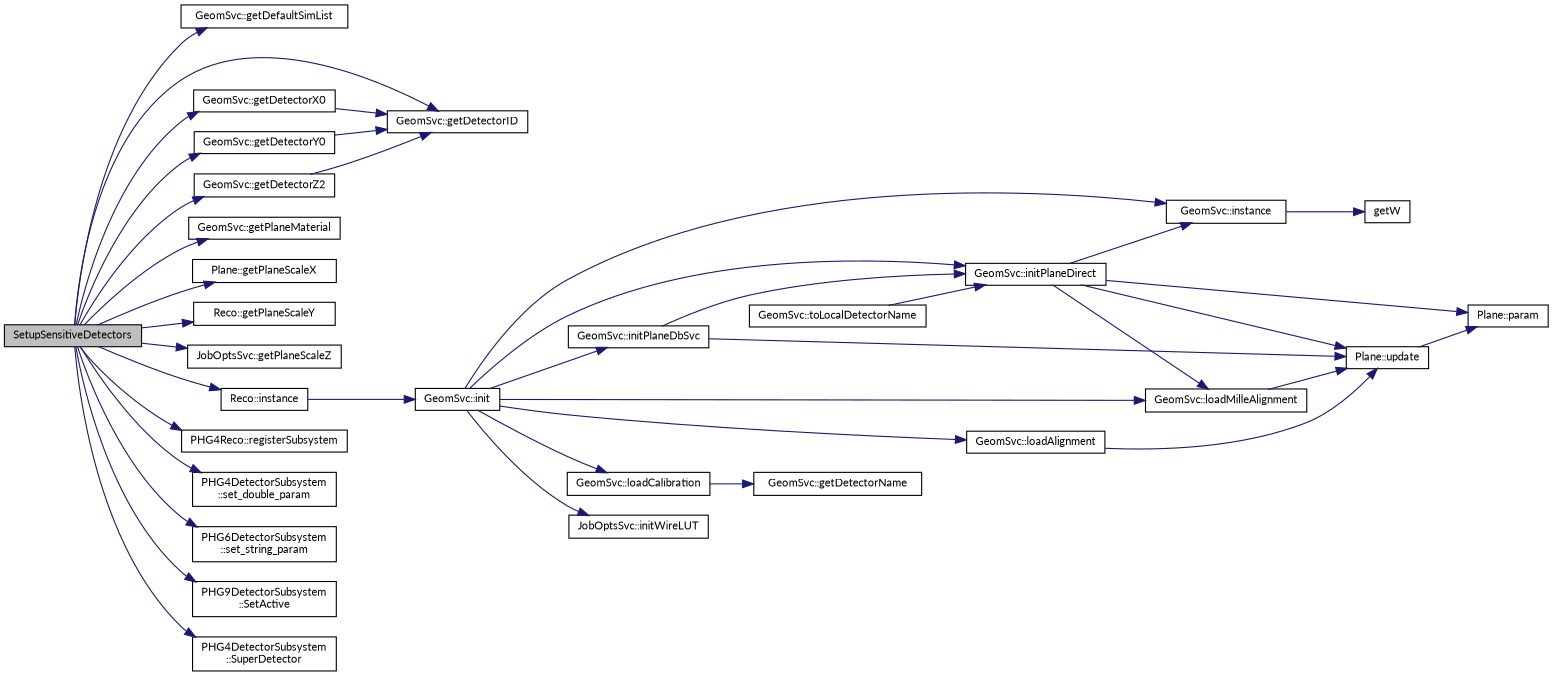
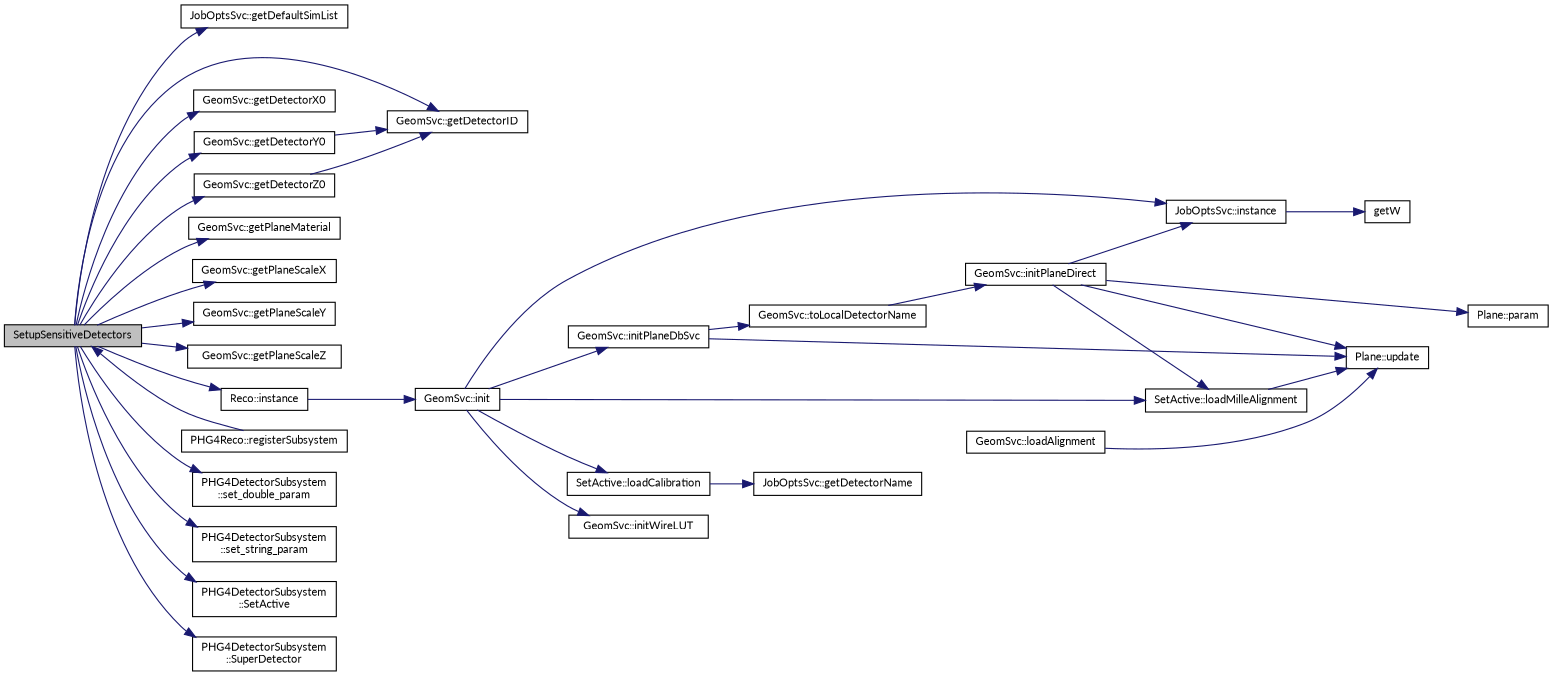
  digraph {
    fontname=Lato
    rankdir=LR
    node [color=black fontname=Lato fontsize=10 shape=record]
    edge [color=midnightblue fontname=Lato fontsize=10 labelfontname=FreeSans labelfontsize=10 style=solid]
    n1 [fillcolor=grey75 fontcolor=black height=0.2 label=SetupSensitiveDetectors style=filled width=0.4]
-   n2 [height=0.2 label="GeomSvc::getDefaultSimList" width=0.4]
+   n2 [height=0.2 label="JobOptsSvc::getDefaultSimList" width=0.4]
    n3 [height=0.2 label="GeomSvc::getDetectorID" width=0.4]
    n4 [height=0.2 label="GeomSvc::getDetectorX0" width=0.4]
    n5 [height=0.2 label="GeomSvc::getDetectorY0" width=0.4]
-   n6 [height=0.2 label="GeomSvc::getDetectorZ2" width=0.4]
+   n6 [height=0.2 label="GeomSvc::getDetectorZ0" width=0.4]
    n7 [height=0.2 label="GeomSvc::getPlaneMaterial" width=0.4]
-   n8 [height=0.2 label="Plane::getPlaneScaleX" width=0.4]
-   n9 [height=0.2 label="Reco::getPlaneScaleY" width=0.4]
-   n10 [height=0.2 label="JobOptsSvc::getPlaneScaleZ" width=0.4]
+   n8 [height=0.2 label="GeomSvc::getPlaneScaleX" width=0.4]
+   n9 [height=0.2 label="GeomSvc::getPlaneScaleY" width=0.4]
+   n10 [height=0.2 label="GeomSvc::getPlaneScaleZ" width=0.4]
    n11 [height=0.2 label="Reco::instance" width=0.4]
    n12 [height=0.2 label="PHG4Reco::registerSubsystem" width=0.4]
    n13 [height=0.2 label="PHG4DetectorSubsystem\l::set_double_param" width=0.4]
-   n14 [height=0.2 label="PHG6DetectorSubsystem\l::set_string_param" width=0.4]
-   n15 [height=0.2 label="PHG9DetectorSubsystem\l::SetActive" width=0.4]
+   n14 [height=0.2 label="PHG4DetectorSubsystem\l::set_string_param" width=0.4]
+   n15 [height=0.2 label="PHG4DetectorSubsystem\l::SetActive" width=0.4]
    n16 [height=0.2 label="PHG4DetectorSubsystem\l::SuperDetector" width=0.4]
    n17 [height=0.2 label="GeomSvc::init" width=0.4]
    n18 [height=0.2 label="GeomSvc::initPlaneDbSvc" width=0.4]
    n19 [height=0.2 label="GeomSvc::initPlaneDirect" width=0.4]
-   n20 [height=0.2 label="GeomSvc::instance" width=0.4]
-   n21 [height=0.2 label="GeomSvc::loadMilleAlignment" width=0.4]
+   n20 [height=0.2 label="JobOptsSvc::instance" width=0.4]
+   n21 [height=0.2 label="SetActive::loadMilleAlignment" width=0.4]
    n22 [height=0.2 label="GeomSvc::loadAlignment" width=0.4]
-   n23 [height=0.2 label="GeomSvc::loadCalibration" width=0.4]
-   n24 [height=0.2 label="JobOptsSvc::initWireLUT" width=0.4]
+   n23 [height=0.2 label="SetActive::loadCalibration" width=0.4]
+   n24 [height=0.2 label="GeomSvc::initWireLUT" width=0.4]
    n25 [height=0.2 label="GeomSvc::toLocalDetectorName" width=0.4]
    n26 [height=0.2 label="Plane::update" width=0.4]
    n27 [height=0.2 label="Plane::param" width=0.4]
    n28 [height=0.2 label=getW width=0.4]
-   n29 [height=0.2 label="GeomSvc::getDetectorName" width=0.4]
+   n29 [height=0.2 label="JobOptsSvc::getDetectorName" width=0.4]
    n1 -> n2
    n1 -> n3
    n1 -> n4
    n1 -> n5
    n1 -> n6
    n1 -> n7
    n1 -> n8
    n1 -> n9
    n1 -> n10
    n1 -> n11
-   n1 -> n12
+   n12 -> n1
    n1 -> n13
    n1 -> n14
    n1 -> n15
    n1 -> n16
-   n4 -> n3
    n5 -> n3
    n6 -> n3
    n11 -> n17
    n17 -> n18
-   n17 -> n19
    n17 -> n20
    n17 -> n21
-   n17 -> n22
    n17 -> n23
    n17 -> n24
-   n18 -> n19
+   n18 -> n25
    n18 -> n26
    n19 -> n20
    n19 -> n21
    n19 -> n26
    n19 -> n27
    n20 -> n28
    n21 -> n26
    n22 -> n26
    n23 -> n29
    n25 -> n19
-   n26 -> n27
  }
